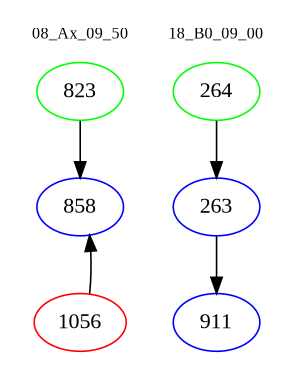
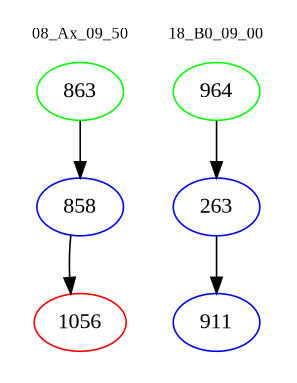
  digraph {
    fontname="Liberation Serif"
    node [color=blue fontname="Liberation Serif"]
    edge [color=black fontname="Liberation Serif"]
-   n1 [color=green label=823]
+   n1 [color=green label=863]
    n2 [label=858]
    n3 [color=red label=1056]
-   n4 [color=green label=264]
+   n4 [color=green label=964]
    n5 [label=263]
    n6 [label=911]
    subgraph cluster_1 {
      color=white
      fontsize=10
      label="08_Ax_09_50"
      n1
      n2
      n3
    }
    subgraph cluster_2 {
      color=white
      fontsize=10
      label="18_B0_09_00"
      n4
      n5
      n6
    }
    n1 -> n2
-   n3 -> n2
+   n2 -> n3
    n4 -> n5
    n5 -> n6
  }
